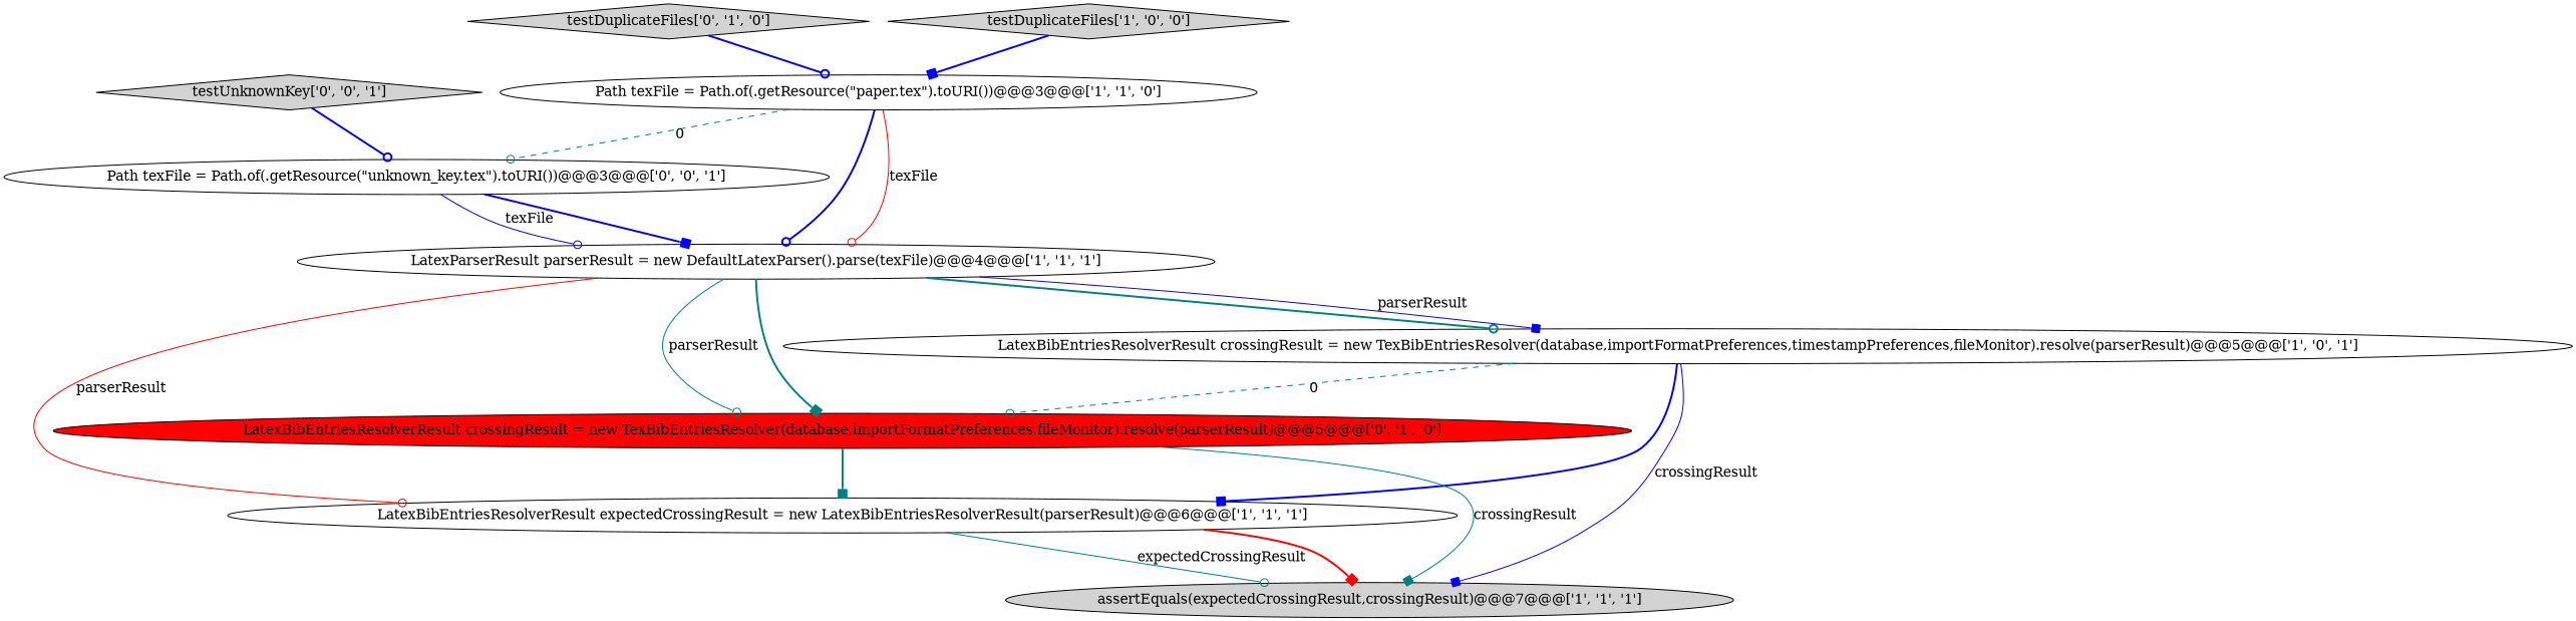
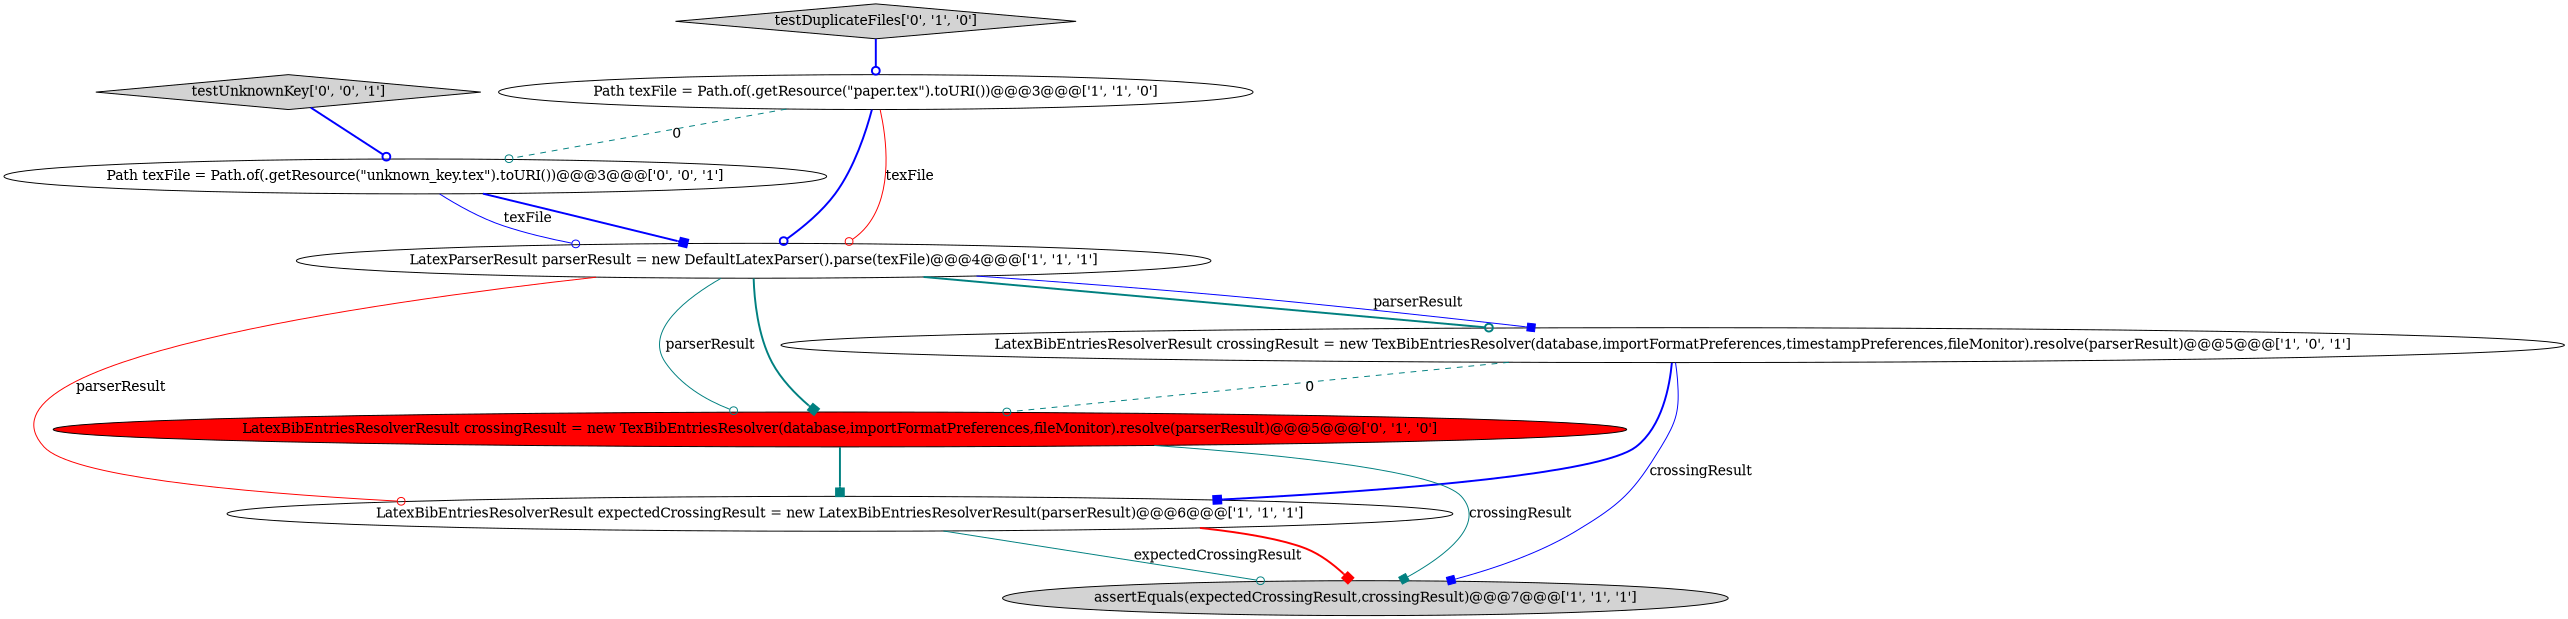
  digraph {
    node [fillcolor=white shape=ellipse style=filled]
    edge [style=bold color=blue arrowhead=odot]
    n1 [label="LatexBibEntriesResolverResult expectedCrossingResult = new LatexBibEntriesResolverResult(parserResult)@@@6@@@['1', '1', '1']"]
    n2 [fillcolor=lightgray label="assertEquals(expectedCrossingResult,crossingResult)@@@7@@@['1', '1', '1']"]
    n3 [fillcolor=lightgray label="testDuplicateFiles['0', '1', '0']" shape=diamond]
    n4 [label="Path texFile = Path.of(.getResource(\"paper.tex\").toURI())@@@3@@@['1', '1', '0']"]
-   n5 [fillcolor=lightgray label="testDuplicateFiles['1', '0', '0']" shape=diamond]
    n6 [label="LatexBibEntriesResolverResult crossingResult = new TexBibEntriesResolver(database,importFormatPreferences,timestampPreferences,fileMonitor).resolve(parserResult)@@@5@@@['1', '0', '1']"]
    n7 [fillcolor=red label="LatexBibEntriesResolverResult crossingResult = new TexBibEntriesResolver(database,importFormatPreferences,fileMonitor).resolve(parserResult)@@@5@@@['0', '1', '0']"]
    n8 [label="Path texFile = Path.of(.getResource(\"unknown_key.tex\").toURI())@@@3@@@['0', '0', '1']"]
    n9 [label="LatexParserResult parserResult = new DefaultLatexParser().parse(texFile)@@@4@@@['1', '1', '1']"]
    n10 [fillcolor=lightgray label="testUnknownKey['0', '0', '1']" shape=diamond]
    n1 -> n2 [label=expectedCrossingResult style=solid color=teal]
    n1 -> n2 [color=red arrowhead=box]
    n3 -> n4
    n4 -> n8 [label=0 style=dashed color=teal]
    n4 -> n9 [label=texFile style=solid color=red]
    n4 -> n9
-   n5 -> n4 [arrowhead=box]
    n6 -> n1 [arrowhead=box]
    n6 -> n2 [label=crossingResult style=solid arrowhead=box]
    n6 -> n7 [label=0 style=dashed color=teal]
    n7 -> n1 [color=teal arrowhead=box]
    n7 -> n2 [label=crossingResult style=solid color=teal arrowhead=box]
    n8 -> n9 [arrowhead=box]
    n8 -> n9 [label=texFile style=solid]
    n9 -> n1 [label=parserResult style=solid color=red]
    n9 -> n6 [color=teal]
    n9 -> n6 [label=parserResult style=solid arrowhead=box]
    n9 -> n7 [color=teal arrowhead=box]
    n9 -> n7 [label=parserResult style=solid color=teal]
    n10 -> n8
  }
